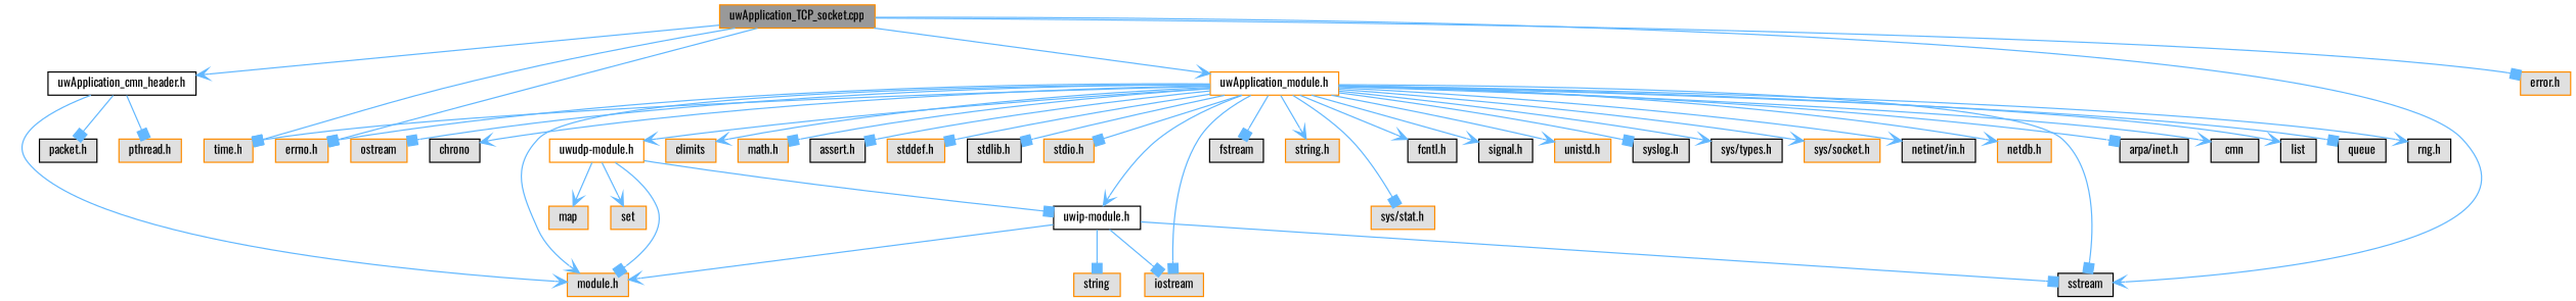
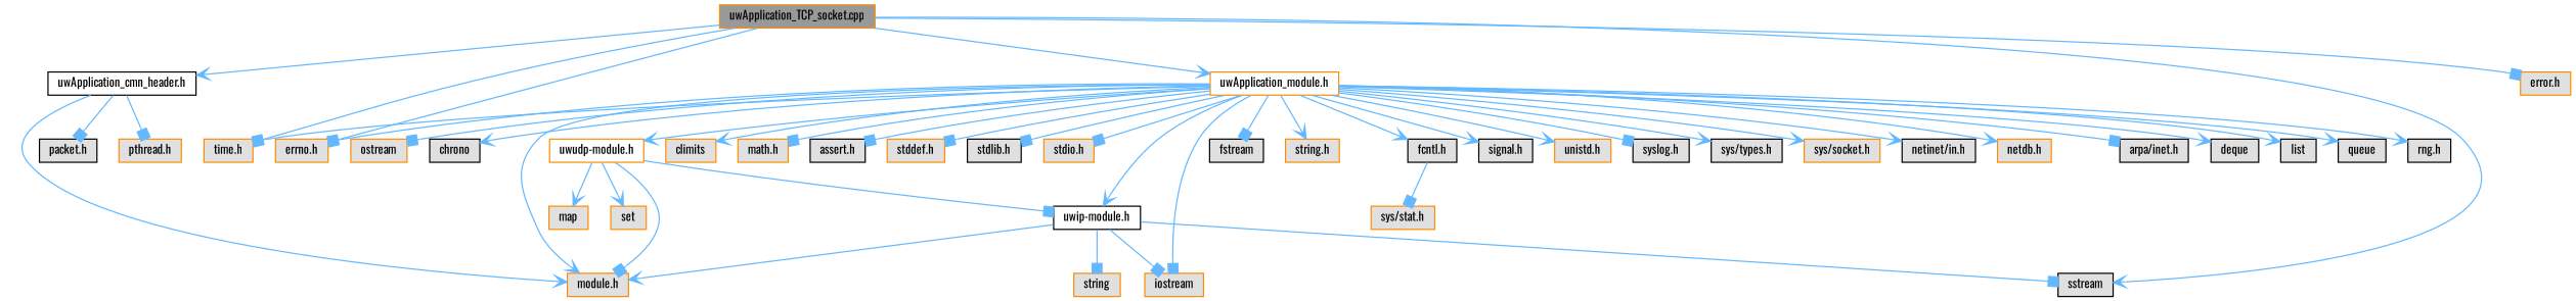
  digraph {
    fontname=Oswald
    node [color=darkorange fillcolor="#E0E0E0" fontname=Oswald fontsize=10 shape=box style=filled]
    edge [arrowhead=vee color=steelblue1 fontname=Oswald fontsize=10 labelfontname=Helvetica labelfontsize=10 style=solid]
    n1 [fillcolor=grey60 fontcolor=black height=0.2 label="uwApplication_TCP_socket.cpp" width=0.4]
    n2 [color=black height=0.2 label=sstream width=0.4]
    n3 [height=0.2 label="time.h" width=0.4]
    n4 [color=black fillcolor=white height=0.2 label="uwApplication_cmn_header.h" width=0.4]
    n5 [fillcolor=white height=0.2 label="uwApplication_module.h" width=0.4]
    n6 [height=0.2 label="errno.h" width=0.4]
    n7 [height=0.2 label="error.h" width=0.4]
    n8 [height=0.2 label="module.h" width=0.4]
    n9 [color=black height=0.2 label="packet.h" width=0.4]
    n10 [height=0.2 label="pthread.h" width=0.4]
    n11 [color=black fillcolor=white height=0.2 label="uwip-module.h" width=0.4]
    n12 [height=0.2 label=iostream width=0.4]
    n13 [fillcolor=white height=0.2 label="uwudp-module.h" width=0.4]
    n14 [height=0.2 label=climits width=0.4]
    n15 [height=0.2 label="math.h" width=0.4]
    n16 [color=black height=0.2 label="assert.h" width=0.4]
    n17 [height=0.2 label="stddef.h" width=0.4]
    n18 [color=black height=0.2 label="stdlib.h" width=0.4]
    n19 [height=0.2 label="stdio.h" width=0.4]
    n20 [color=black height=0.2 label=fstream width=0.4]
    n21 [height=0.2 label="string.h" width=0.4]
    n22 [height=0.2 label="sys/stat.h" width=0.4]
    n23 [color=black height=0.2 label="fcntl.h" width=0.4]
    n24 [color=black height=0.2 label="signal.h" width=0.4]
    n25 [height=0.2 label="unistd.h" width=0.4]
    n26 [color=black height=0.2 label="syslog.h" width=0.4]
    n27 [color=black height=0.2 label="sys/types.h" width=0.4]
    n28 [height=0.2 label="sys/socket.h" width=0.4]
    n29 [color=black height=0.2 label="netinet/in.h" width=0.4]
    n30 [height=0.2 label="netdb.h" width=0.4]
    n31 [color=black height=0.2 label="arpa/inet.h" width=0.4]
-   n32 [color=black height=0.2 label=cmn width=0.4]
+   n32 [color=black height=0.2 label=deque width=0.4]
    n33 [color=black height=0.2 label=list width=0.4]
    n34 [color=black height=0.2 label=queue width=0.4]
    n35 [color=black height=0.2 label="rng.h" width=0.4]
    n36 [height=0.2 label=ostream width=0.4]
    n37 [color=black height=0.2 label=chrono width=0.4]
    n38 [height=0.2 label=string width=0.4]
    n39 [height=0.2 label=map width=0.4]
    n40 [height=0.2 label=set width=0.4]
    n1 -> n2
    n1 -> n3 [arrowhead=box]
    n1 -> n4
    n1 -> n5
    n1 -> n6 [arrowhead=box]
    n1 -> n7 [arrowhead=box]
    n4 -> n8
    n4 -> n9 [arrowhead=box]
    n4 -> n10 [arrowhead=box]
-   n5 -> n2 [arrowhead=box]
    n5 -> n3 [arrowhead=box]
    n5 -> n6 [arrowhead=box]
    n5 -> n8
    n5 -> n11
    n5 -> n12 [arrowhead=box]
    n5 -> n13
    n5 -> n14
    n5 -> n15 [arrowhead=box]
    n5 -> n16 [arrowhead=box]
    n5 -> n17 [arrowhead=box]
    n5 -> n18 [arrowhead=box]
    n5 -> n19 [arrowhead=box]
    n5 -> n20 [arrowhead=box]
    n5 -> n21
-   n5 -> n22 [arrowhead=box]
+   n23 -> n22 [arrowhead=box]
    n5 -> n23
    n5 -> n24
    n5 -> n25
    n5 -> n26 [arrowhead=box]
    n5 -> n27
    n5 -> n28
    n5 -> n29
    n5 -> n30
    n5 -> n31 [arrowhead=box]
    n5 -> n32
    n5 -> n33
-   n5 -> n34 [arrowhead=box]
+   n5 -> n34
    n5 -> n35
    n5 -> n36 [arrowhead=box]
    n5 -> n37
    n11 -> n2 [arrowhead=box]
    n11 -> n8
    n11 -> n12 [arrowhead=box]
    n11 -> n38 [arrowhead=box]
    n13 -> n8 [arrowhead=box]
    n13 -> n11 [arrowhead=box]
    n13 -> n39
    n13 -> n40
  }
